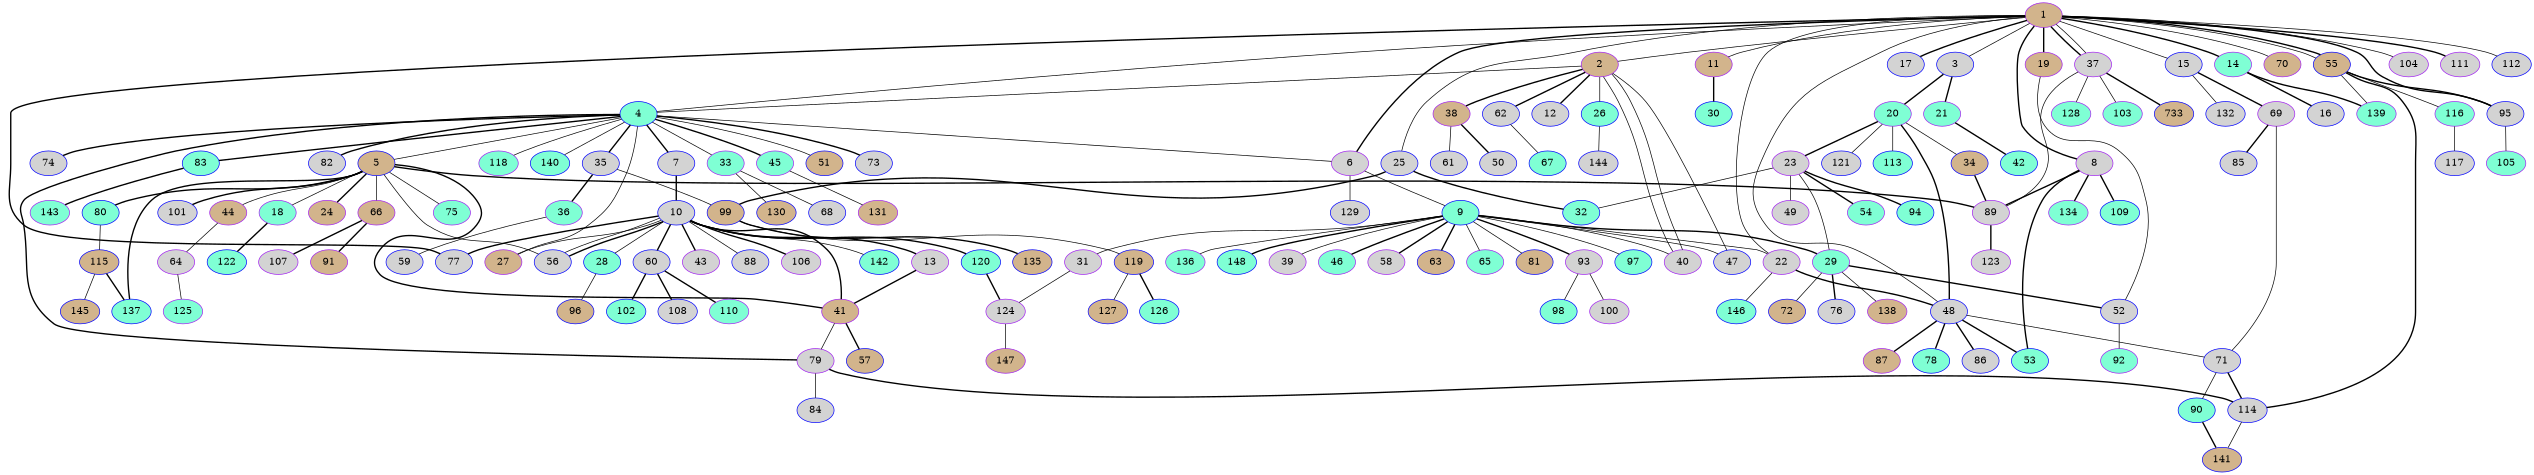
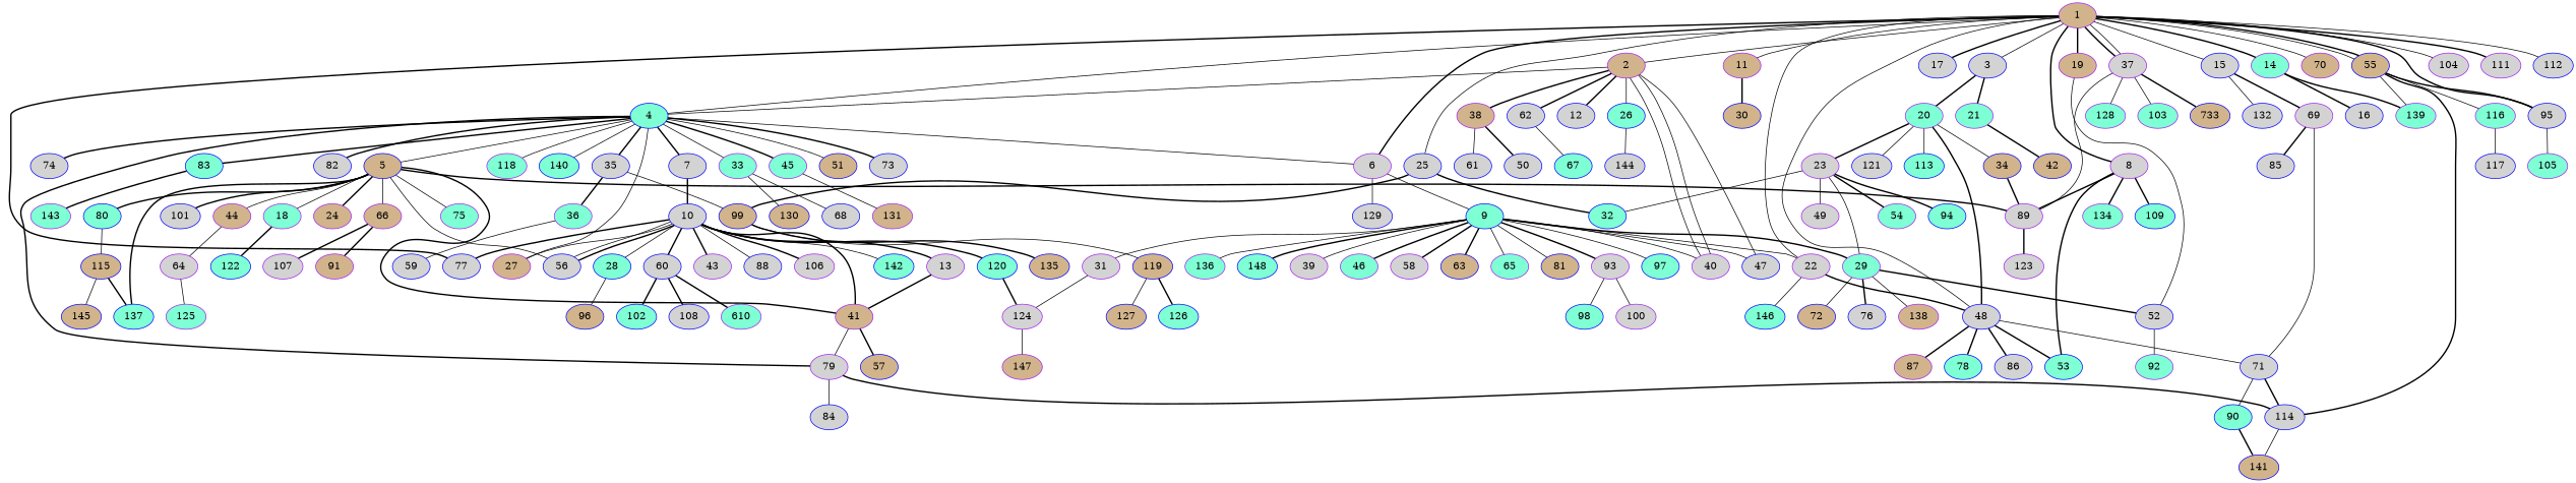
  graph {
    node [color=blue fillcolor=lightgrey style=filled]
    edge [style=solid]
    1 [color=purple fillcolor=tan]
    2 [color=purple fillcolor=tan]
    3
    4 [fillcolor=aquamarine]
    6 [color=purple]
    8 [color=purple]
    11 [color=purple fillcolor=tan]
    14 [color=purple fillcolor=aquamarine]
    15
    17
    19 [color=purple fillcolor=tan]
    22 [color=purple]
    25
    37 [color=purple]
    48
    55 [fillcolor=tan]
    70 [color=purple fillcolor=tan]
    77
    95
    104 [color=purple]
    111 [color=purple]
    112
    12
    26 [fillcolor=aquamarine]
    38 [color=purple fillcolor=tan]
    40 [color=purple]
    47
    62
    20 [color=purple fillcolor=aquamarine]
    21 [color=purple fillcolor=aquamarine]
    5 [fillcolor=tan]
    7
    27 [color=purple fillcolor=tan]
    33 [color=purple fillcolor=aquamarine]
    35
    45 [color=purple fillcolor=aquamarine]
    51 [fillcolor=tan]
    73
    74
    79 [color=purple]
    82
    83 [fillcolor=aquamarine]
    118 [color=purple fillcolor=aquamarine]
    140 [fillcolor=aquamarine]
    9 [fillcolor=aquamarine]
    129
    89 [color=purple]
    53 [fillcolor=aquamarine]
    109 [fillcolor=aquamarine]
    134 [color=purple fillcolor=aquamarine]
-   30 [fillcolor=aquamarine]
+   30 [fillcolor=tan]
    16
    139 [color=purple fillcolor=aquamarine]
    69 [color=purple]
    132
    52
    146 [fillcolor=aquamarine]
    32 [fillcolor=aquamarine]
    99 [fillcolor=tan]
    103 [color=purple fillcolor=aquamarine]
    128 [color=purple fillcolor=aquamarine]
    n62 [fillcolor=tan label=733]
    71
    78 [fillcolor=aquamarine]
    86
    87 [color=purple fillcolor=tan]
    114
    116 [color=purple fillcolor=aquamarine]
    105 [color=purple fillcolor=aquamarine]
    144
    50
    61
    67 [fillcolor=aquamarine]
    23 [color=purple]
    34 [fillcolor=tan]
    113 [fillcolor=aquamarine]
    121
-   42 [fillcolor=aquamarine]
+   42 [fillcolor=tan]
    18 [color=purple fillcolor=aquamarine]
    24 [color=purple fillcolor=tan]
    41 [color=purple fillcolor=tan]
    44 [color=purple fillcolor=tan]
    56
    66 [color=purple fillcolor=tan]
    75 [color=purple fillcolor=aquamarine]
    80 [fillcolor=aquamarine]
    101
    137 [fillcolor=aquamarine]
    10
    68
    130 [fillcolor=tan]
    36 [color=purple fillcolor=aquamarine]
    131 [color=purple fillcolor=tan]
    84
    143 [color=purple fillcolor=aquamarine]
    122 [fillcolor=aquamarine]
    57 [fillcolor=tan]
    64 [color=purple]
    91 [color=purple fillcolor=tan]
    107 [color=purple]
    115 [fillcolor=tan]
    123 [color=purple]
    29 [color=purple fillcolor=aquamarine]
    31 [color=purple]
    39 [color=purple]
    46 [color=purple fillcolor=aquamarine]
    58 [color=purple]
    63 [fillcolor=tan]
    65 [color=purple fillcolor=aquamarine]
    81 [fillcolor=tan]
    93 [color=purple]
    97 [fillcolor=aquamarine]
    136 [color=purple fillcolor=aquamarine]
    148 [fillcolor=aquamarine]
    13 [color=purple]
    28 [fillcolor=aquamarine]
    43 [color=purple]
    60
    88
    106 [color=purple]
    120 [fillcolor=aquamarine]
    142 [fillcolor=aquamarine]
    72 [fillcolor=tan]
    76
    138 [color=purple fillcolor=tan]
    124 [color=purple]
    98 [fillcolor=aquamarine]
    100 [color=purple]
    96 [fillcolor=tan]
    102 [fillcolor=aquamarine]
    108
-   110 [color=purple fillcolor=aquamarine]
+   110 [color=purple fillcolor=aquamarine label=610]
    85
    92 [color=purple fillcolor=aquamarine]
    49 [color=purple]
    54 [color=purple fillcolor=aquamarine]
    94 [fillcolor=aquamarine]
    119 [fillcolor=tan]
    135 [fillcolor=tan]
    147 [color=purple fillcolor=tan]
    59
    125 [color=purple fillcolor=aquamarine]
    90 [fillcolor=aquamarine]
    141 [fillcolor=tan]
    117
    145 [fillcolor=tan]
    126 [fillcolor=aquamarine]
    127 [fillcolor=tan]
    1 -- 2
    1 -- 3
    1 -- 4
    1 -- 6 [style=bold]
    1 -- 8 [style=bold]
    1 -- 11
    1 -- 14 [style=bold]
    1 -- 15
    1 -- 17 [style=bold]
    1 -- 19 [style=bold]
    1 -- 22
    1 -- 25
    1 -- 37 [style=bold]
    1 -- 37
    1 -- 48
    1 -- 55
    1 -- 55 [style=bold]
    1 -- 70
    1 -- 77 [style=bold]
    1 -- 95 [style=bold]
    1 -- 104
    1 -- 111 [style=bold]
    1 -- 112
    2 -- 4
    2 -- 12 [style=bold]
    2 -- 26
    2 -- 38 [style=bold]
    2 -- 40
    2 -- 40
    2 -- 47
    2 -- 62 [style=bold]
    3 -- 20 [style=bold]
    3 -- 21 [style=bold]
    4 -- 6
    4 -- 5
    4 -- 7 [style=bold]
    4 -- 27
    4 -- 33
    4 -- 35 [style=bold]
    4 -- 45 [style=bold]
    4 -- 51
    4 -- 73 [style=bold]
    4 -- 74 [style=bold]
    4 -- 79 [style=bold]
    4 -- 82 [style=bold]
    4 -- 83 [style=bold]
    4 -- 118
    4 -- 140
    6 -- 9
    6 -- 129
    8 -- 89 [style=bold]
    8 -- 53 [style=bold]
    8 -- 109 [style=bold]
    8 -- 134 [style=bold]
    11 -- 30 [style=bold]
    14 -- 16 [style=bold]
    14 -- 139 [style=bold]
    15 -- 69 [style=bold]
    15 -- 132
    19 -- 52
    22 -- 48 [style=bold]
    22 -- 146
    25 -- 32 [style=bold]
    25 -- 99 [style=bold]
    37 -- 89
    37 -- 103
    37 -- 128
    37 -- n62 [style=bold]
    48 -- 53 [style=bold]
    48 -- 71
    48 -- 78 [style=bold]
    48 -- 86 [style=bold]
    48 -- 87 [style=bold]
    55 -- 95 [style=bold]
    55 -- 139
    55 -- 114 [style=bold]
    55 -- 116
    95 -- 105
    26 -- 144
    38 -- 50 [style=bold]
    38 -- 61
    62 -- 67
    20 -- 48 [style=bold]
    20 -- 23 [style=bold]
    20 -- 34
    20 -- 113
    20 -- 121
    21 -- 42 [style=bold]
    5 -- 89 [style=bold]
    5 -- 18
    5 -- 24 [style=bold]
    5 -- 41 [style=bold]
    5 -- 44
    5 -- 56
    5 -- 66
    5 -- 75
    5 -- 80 [style=bold]
    5 -- 101 [style=bold]
    5 -- 137 [style=bold]
    7 -- 10 [style=bold]
    33 -- 68
    33 -- 130
    35 -- 99
    35 -- 36 [style=bold]
    45 -- 131
    79 -- 114 [style=bold]
    79 -- 84
    83 -- 143 [style=bold]
    9 -- 22
    9 -- 40
    9 -- 47
    9 -- 29 [style=bold]
    9 -- 31
    9 -- 39
    9 -- 46 [style=bold]
    9 -- 58 [style=bold]
    9 -- 63 [style=bold]
    9 -- 65
    9 -- 81
    9 -- 93 [style=bold]
    9 -- 97
    9 -- 136
    9 -- 148 [style=bold]
    89 -- 123 [style=bold]
    69 -- 71
    69 -- 85 [style=bold]
    52 -- 92
    99 -- 119
    99 -- 135 [style=bold]
    71 -- 114 [style=bold]
    71 -- 90
    114 -- 141
    116 -- 117
    23 -- 32
    23 -- 29
    23 -- 49
    23 -- 54 [style=bold]
    23 -- 94 [style=bold]
    34 -- 89 [style=bold]
    18 -- 122 [style=bold]
    41 -- 79
    41 -- 57 [style=bold]
    44 -- 64
    66 -- 91 [style=bold]
    66 -- 107 [style=bold]
    80 -- 115
    10 -- 77 [style=bold]
    10 -- 27
    10 -- 41 [style=bold]
    10 -- 56
    10 -- 56 [style=bold]
    10 -- 13 [style=bold]
    10 -- 28
    10 -- 43 [style=bold]
    10 -- 60 [style=bold]
    10 -- 88
    10 -- 106 [style=bold]
    10 -- 120 [style=bold]
    10 -- 142
    36 -- 59
    64 -- 125
    115 -- 137 [style=bold]
    115 -- 145
    29 -- 52 [style=bold]
    29 -- 72
    29 -- 76 [style=bold]
    29 -- 138
    31 -- 124
    93 -- 98
    93 -- 100
    13 -- 41 [style=bold]
    28 -- 96
    60 -- 102 [style=bold]
    60 -- 108 [style=bold]
    60 -- 110 [style=bold]
    120 -- 124 [style=bold]
    124 -- 147
    119 -- 126 [style=bold]
    119 -- 127
    90 -- 141 [style=bold]
  }
